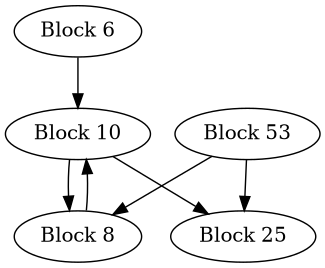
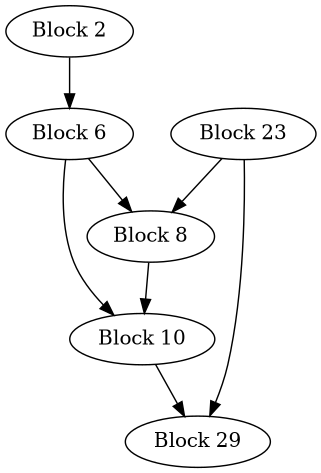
  digraph {
+   n1 [label="Block 2"]
    n2 [label="Block 6"]
    n3 [label="Block 10"]
    n4 [label="Block 8"]
-   n5 [label="Block 25"]
-   n6 [label="Block 53"]
+   n5 [label="Block 29"]
+   n6 [label="Block 23"]
+   n1 -> n2
    n2 -> n3
-   n3 -> n4
+   n2 -> n4
    n3 -> n5
    n4 -> n3
    n6 -> n4
    n6 -> n5
  }
